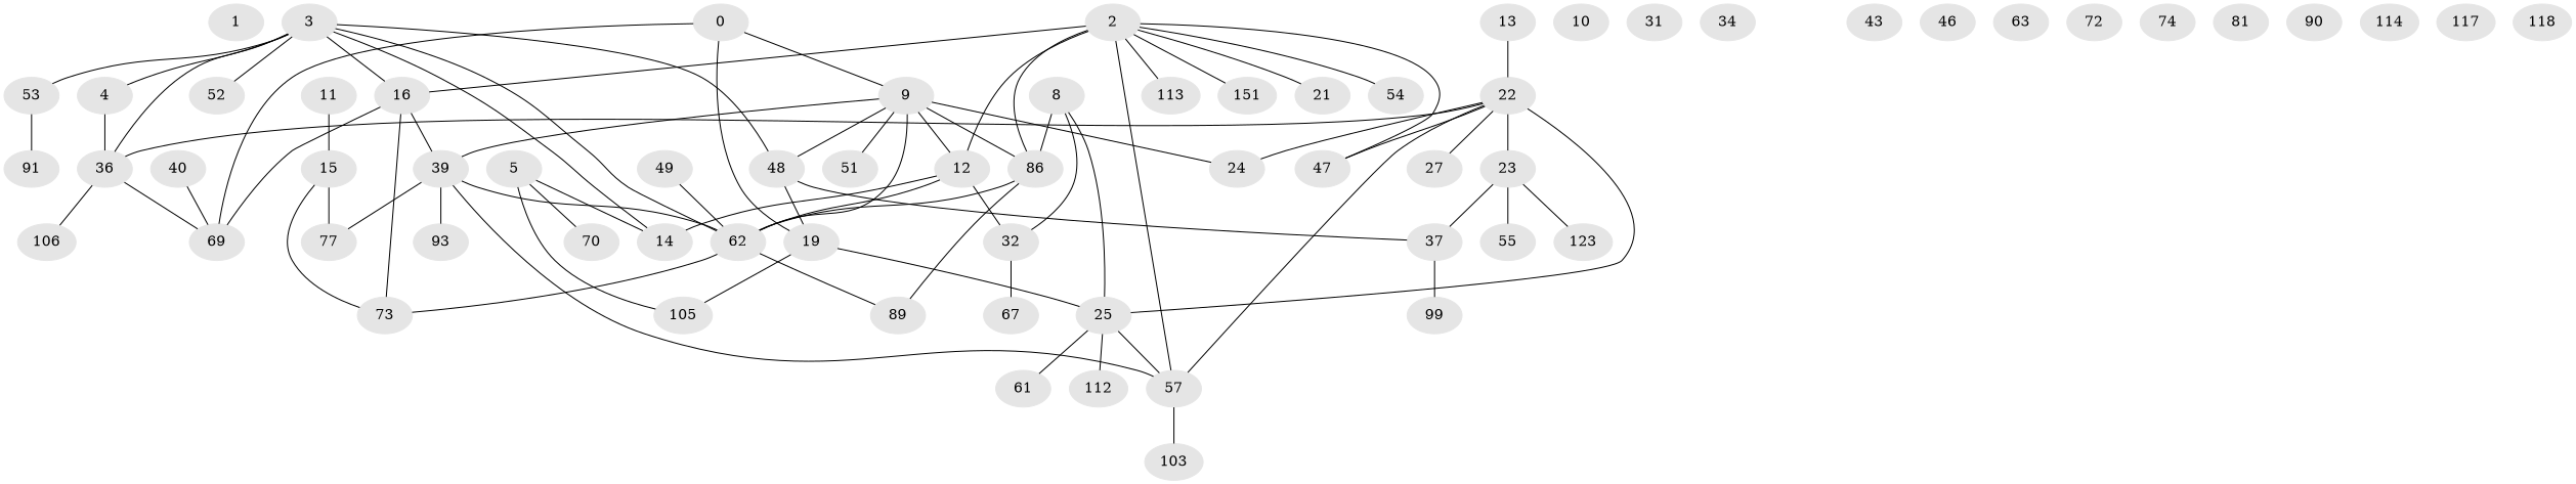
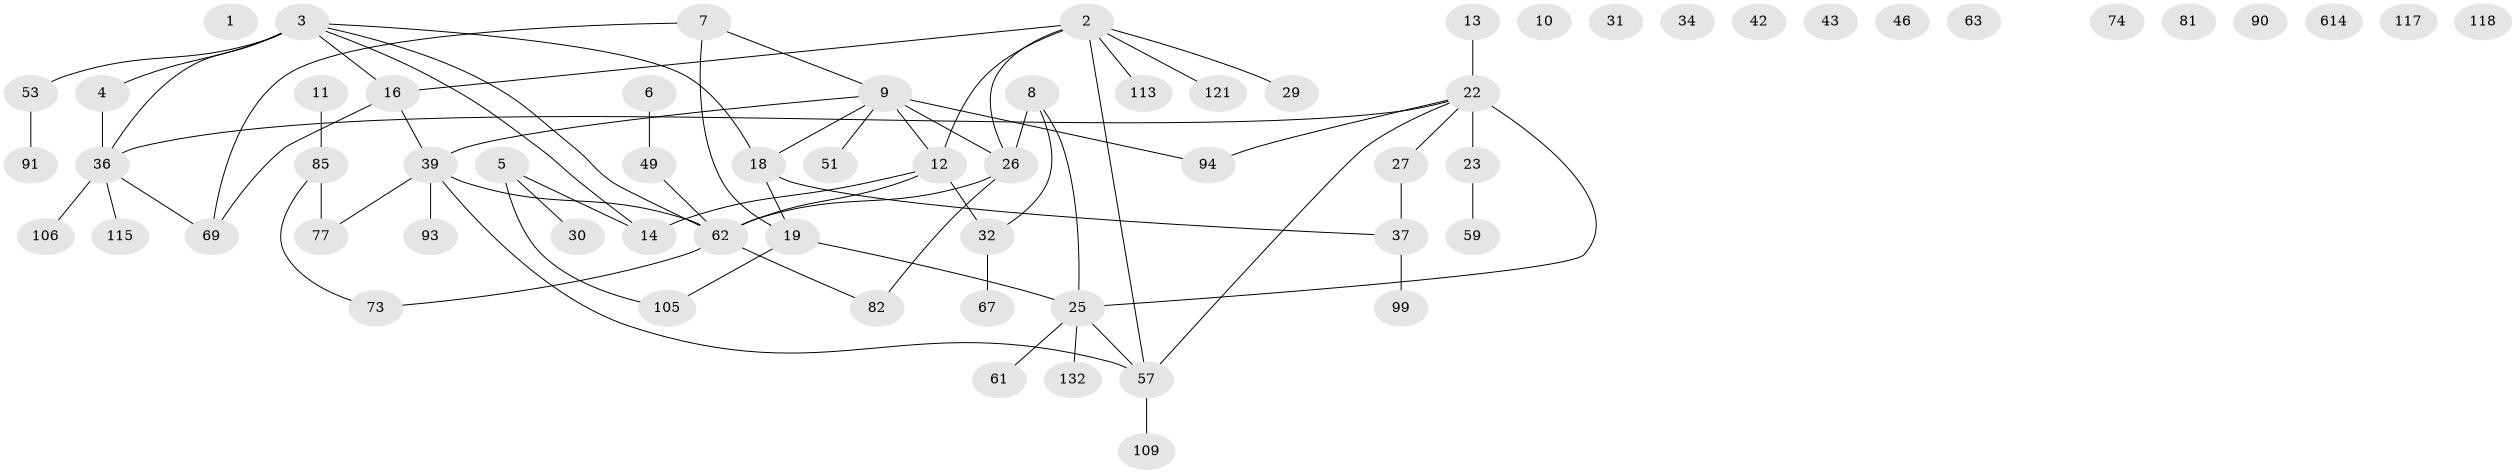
  graph {
    node [color=gray90 style=filled]
    1
    2 [super="+14+17+87"]
    12 [super="+20+45"]
    16 [super="+76"]
-   26 [super="+86" label=86]
-   29 [label=21]
-   47
-   54
+   26 [super="+86"]
+   29
    57 [super="+84+107"]
    113
-   121 [label=151]
+   121
    62 [super="+82+94"]
    n13 [label=14 super="+100"]
    32 [super="+75"]
    69 [super="+92+96"]
    39 [super="+44+85"]
    73 [super="+88"]
-   89
-   109 [label=103]
+   89 [label=82]
+   109
    3 [super="+58+60"]
-   52
    4 [super="+68"]
-   18 [super="+55" label=48]
+   18 [super="+55"]
    36 [super="+104"]
    53 [super="+110"]
    19 [super="+35+65"]
    37 [super="+41"]
    106
+   115
    91
    5 [super="+111"]
-   30 [super="+66+120" label=70]
+   30 [super="+66+120"]
    105
    9 [super="+50+71+78+124"]
-   24 [super="+33"]
+   24 [super="+33" label=94]
    51
+   6 [super="+79"]
    49 [super="+101"]
-   7 [super="+102" label=0]
+   7 [super="+102"]
    25 [super="+97+103"]
    8 [super="+108"]
    61
-   112
+   112 [label=132]
    67
    77
    93
    10
    11 [super="+48"]
-   15 [super="+95"]
+   15 [super="+95" label=85]
    13 [super="+21+70"]
    22 [super="+28+38+80+83+116"]
    23 [super="+56+119"]
    27
    99
-   59 [label=55]
-   123
+   59
    31
    34
-   40 [super="+98"]
+   42
    43
    46 [super="+122"]
    63
-   72
    74
    81
    90
-   114
+   114 [label=614]
    117
    118
    2 -- 12
    2 -- 16 [weight=2]
    2 -- 26 [weight=2]
    2 -- 29
-   2 -- 47
-   2 -- 54
    2 -- 57
    2 -- 113
    2 -- 121
    12 -- 62 [weight=2]
    12 -- n13
    12 -- 32
    16 -- 69 [weight=2]
    16 -- 39
-   16 -- 73
    26 -- 62
    26 -- 89
    57 -- 109
    62 -- 73
    62 -- 89
    32 -- 67
    39 -- 57
    39 -- 62 [weight=2]
    39 -- 77
    39 -- 93
    3 -- 16
    3 -- 62
    3 -- n13
-   3 -- 52
    3 -- 4
    3 -- 18
    3 -- 36
    3 -- 53
    4 -- 36
    18 -- 19
    18 -- 37
    36 -- 69
    36 -- 106
+   36 -- 115
    53 -- 91
    19 -- 105
    19 -- 25
    37 -- 99
    5 -- n13
    5 -- 30
    5 -- 105
    9 -- 12
    9 -- 26
-   9 -- 62 [weight=2]
    9 -- 39
    9 -- 18
    9 -- 24
    9 -- 51
+   6 -- 49
    49 -- 62
    7 -- 69
    7 -- 19
    7 -- 9
    25 -- 57
    25 -- 61
    25 -- 112
    8 -- 26
    8 -- 32
    8 -- 25
    11 -- 15
    15 -- 73
    15 -- 77
    13 -- 22
-   22 -- 47
    22 -- 57
    22 -- 36
    22 -- 24
    22 -- 25
    22 -- 23
    22 -- 27
-   23 -- 37
+   27 -- 37
    23 -- 59
-   23 -- 123
-   40 -- 69
  }
